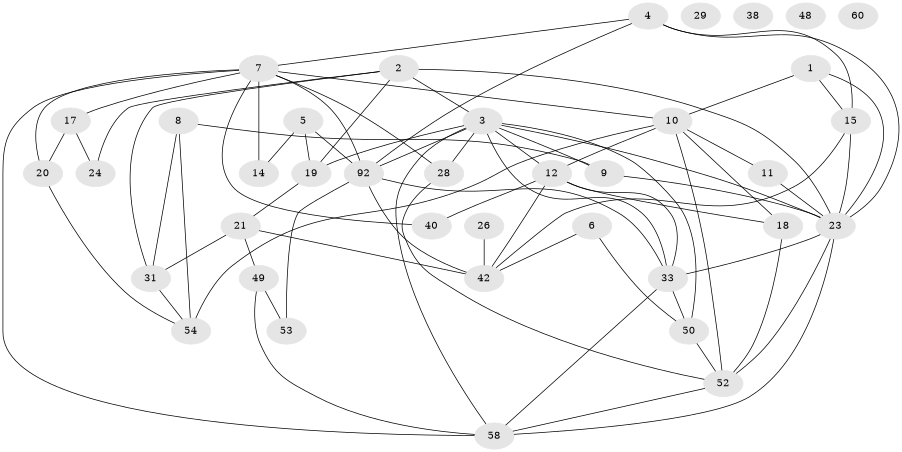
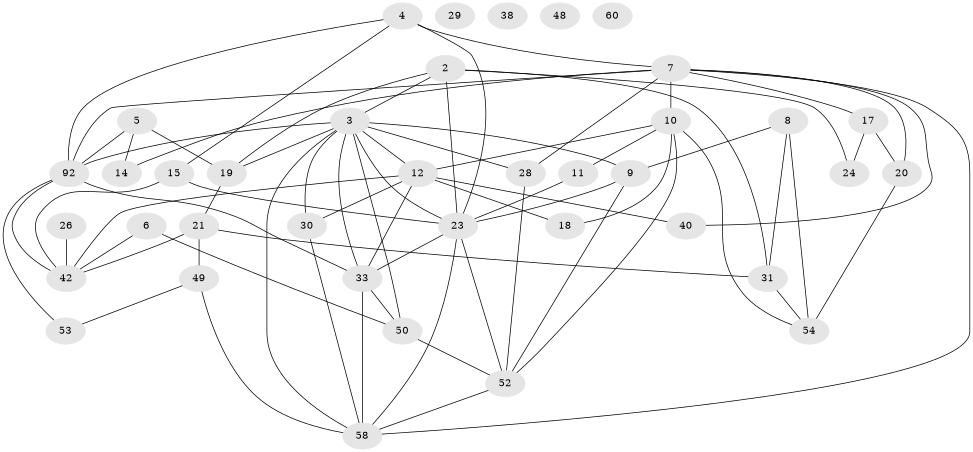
  graph {
    node [color=gray90 style=filled]
-   1 [super="+35"]
    10 [super="+51"]
    15
    23 [super="+39"]
    12 [super="+47"]
    54 [super="+63"]
    11 [super="+43"]
    18 [super="+56"]
    52 [super="+57"]
+   30 [super="+46"]
    33 [super="+61"]
    42 [super="+62"]
    40
    58 [super="+64"]
    2 [super="+32"]
    3 [super="+26"]
    19
    24 [super="+44"]
    31 [super="+59"]
    9
    n21 [label=92 super="+27"]
    28
    50
    21 [super="+25"]
    53
    4 [super="+37"]
    7 [super="+13"]
    14
    17
    20 [super="+41"]
    5 [super="+34"]
    6 [super="+36"]
    8 [super="+55"]
    n34 [label=26]
    49
    29
    38
    48
    60
-   1 -- 10
-   1 -- 15
-   1 -- 23
    10 -- 12
    10 -- 54
    10 -- 11
    10 -- 18
    10 -- 52
    15 -- 23
    15 -- 42
    23 -- 52
    23 -- 33
    23 -- 58
    12 -- 18
+   12 -- 30
    12 -- 33
    12 -- 42
    12 -- 40
    11 -- 23
-   18 -- 52
+   9 -- 52
    52 -- 58
+   30 -- 58
    33 -- 58
    33 -- 50
    2 -- 23
    2 -- 3
    2 -- 19
    2 -- 24
    2 -- 31
    3 -- 23
    3 -- 12
+   3 -- 30
    3 -- 33
    3 -- 58
    3 -- 19
    3 -- 9
    3 -- n21
    3 -- 28
    3 -- 50
    19 -- 21
    31 -- 54
    9 -- 23
    n21 -- 33
    n21 -- 42
    n21 -- 53
    28 -- 52
    50 -- 52
    21 -- 42
    21 -- 31
    21 -- 49
    4 -- 15
    4 -- 23
    4 -- n21
    4 -- 7
    7 -- 10
    7 -- 40
    7 -- 58
    7 -- n21
    7 -- 28
    7 -- 14
    7 -- 17
    7 -- 20
    17 -- 24
    17 -- 20
    20 -- 54
    5 -- 19
    5 -- n21
    5 -- 14
    6 -- 42
    6 -- 50
    8 -- 54 [weight=2]
    8 -- 31
    8 -- 9
    n34 -- 42 [weight=2]
    49 -- 58
    49 -- 53
  }
